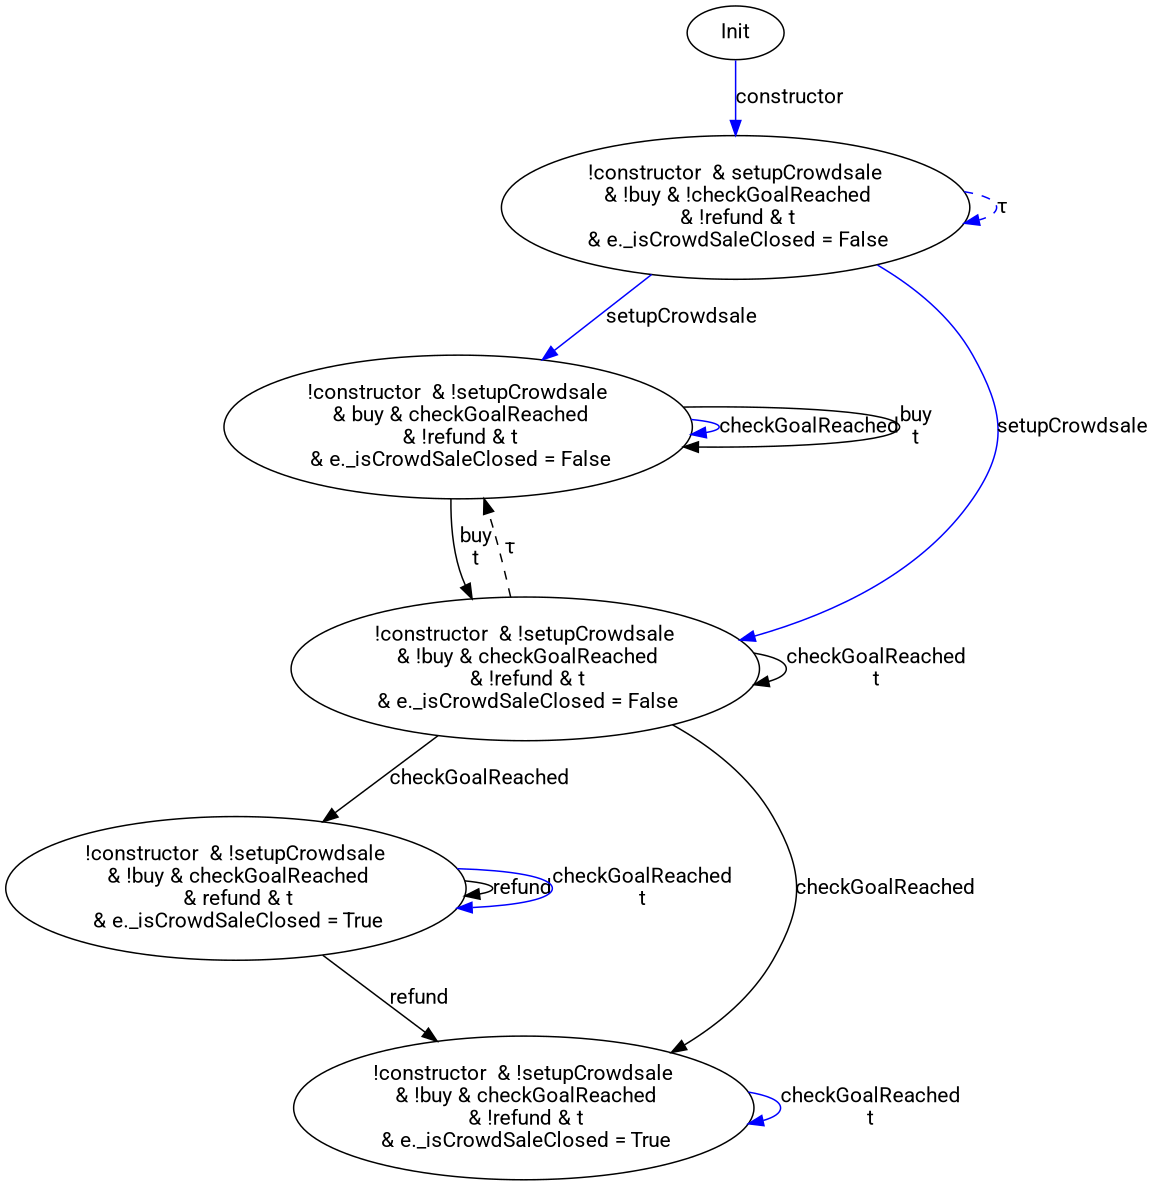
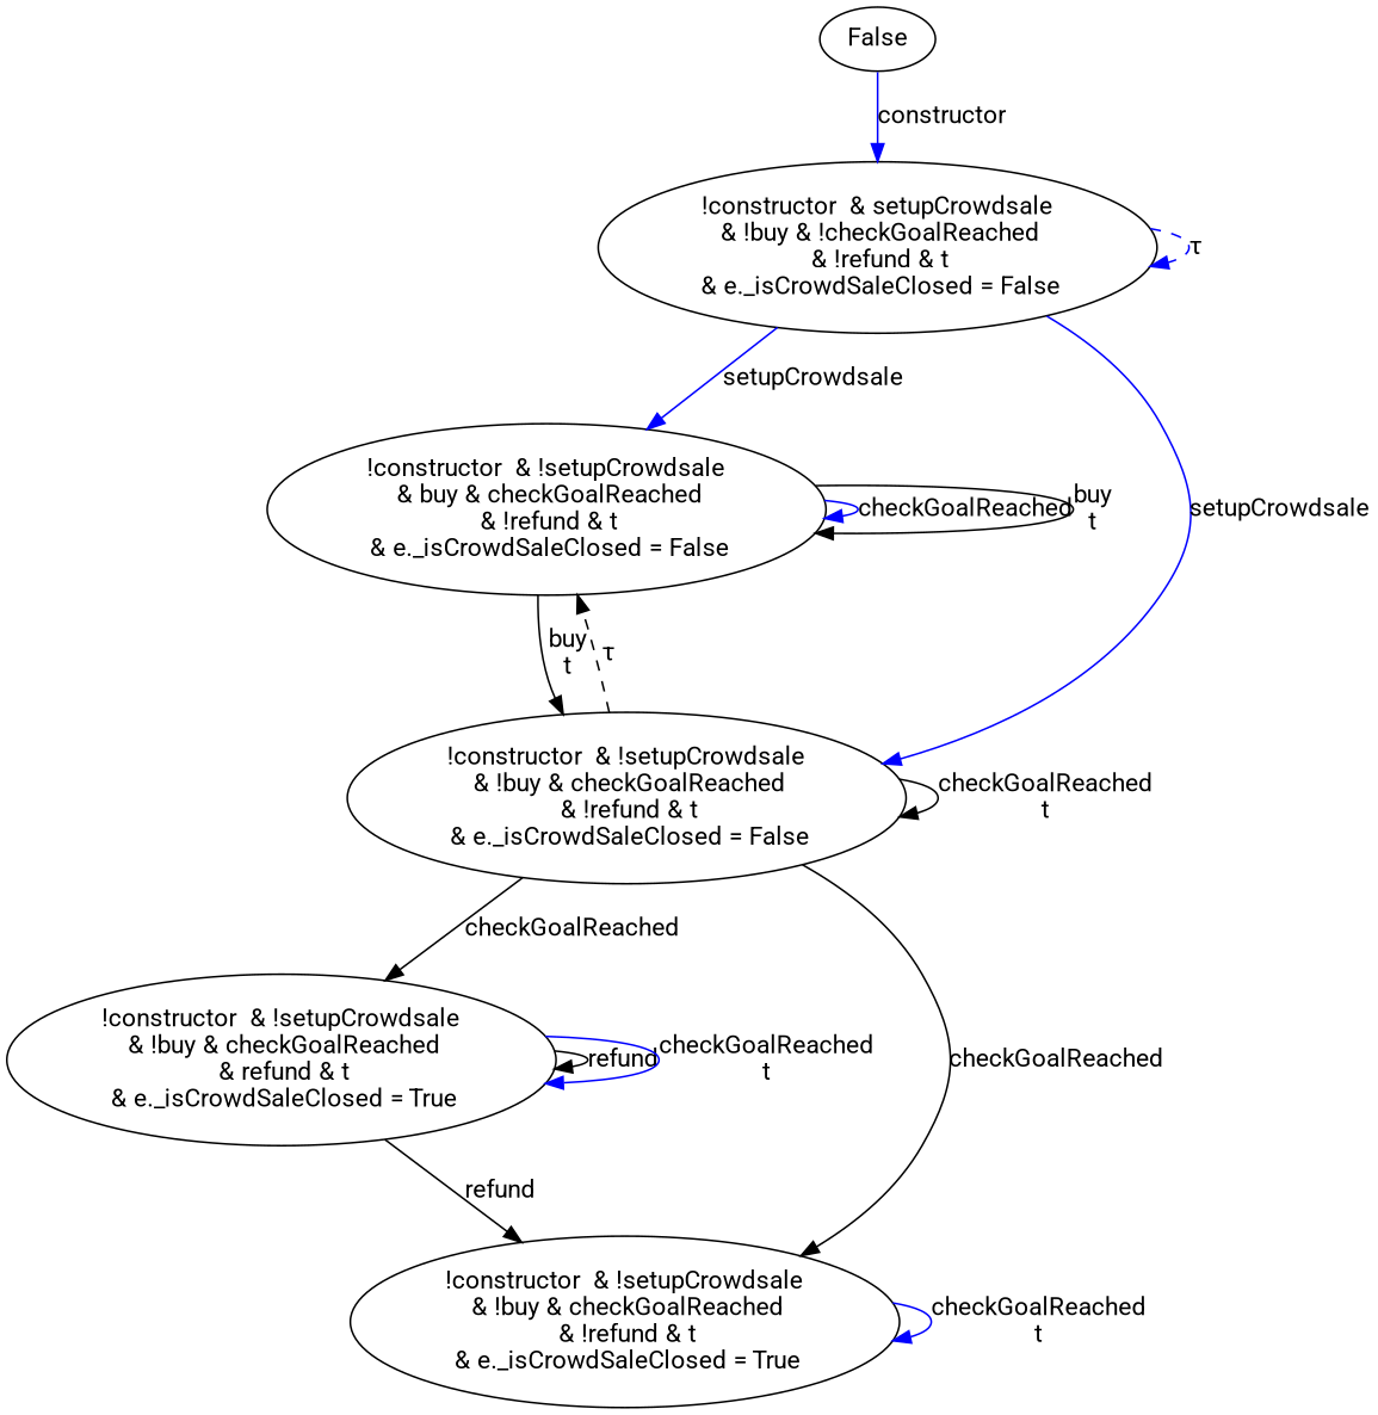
  digraph {
    fontname=Roboto
    node [fontname=Roboto]
    edge [color=black fontname=Roboto]
-   n1 [label=Init]
+   n1 [label=False]
    n2 [label="!constructor  & setupCrowdsale\n & !buy & !checkGoalReached\n & !refund & t\n & e._isCrowdSaleClosed = False"]
    n3 [label="!constructor  & !setupCrowdsale\n & !buy & checkGoalReached\n & refund & t\n & e._isCrowdSaleClosed = True"]
    n4 [label="!constructor  & !setupCrowdsale\n & !buy & checkGoalReached\n & !refund & t\n & e._isCrowdSaleClosed = True"]
    n5 [label="!constructor  & !setupCrowdsale\n & buy & checkGoalReached\n & !refund & t\n & e._isCrowdSaleClosed = False"]
    n6 [label="!constructor  & !setupCrowdsale\n & !buy & checkGoalReached\n & !refund & t\n & e._isCrowdSaleClosed = False"]
    n1 -> n2 [color=blue label=constructor]
    n2 -> n2 [color=blue label="τ" style=dashed]
    n2 -> n5 [color=blue label=setupCrowdsale]
    n2 -> n6 [color=blue label=setupCrowdsale]
    n3 -> n3 [label=refund]
    n3 -> n3 [color=blue label="checkGoalReached\nt"]
    n3 -> n4 [label=refund]
    n4 -> n4 [color=blue label="checkGoalReached\nt"]
    n5 -> n5 [color=blue label=checkGoalReached]
    n5 -> n5 [label="buy\nt"]
    n5 -> n6 [label="buy\nt"]
    n6 -> n3 [label=checkGoalReached]
    n6 -> n4 [label=checkGoalReached]
    n6 -> n5 [label="τ" style=dashed]
    n6 -> n6 [label="checkGoalReached\nt"]
  }
